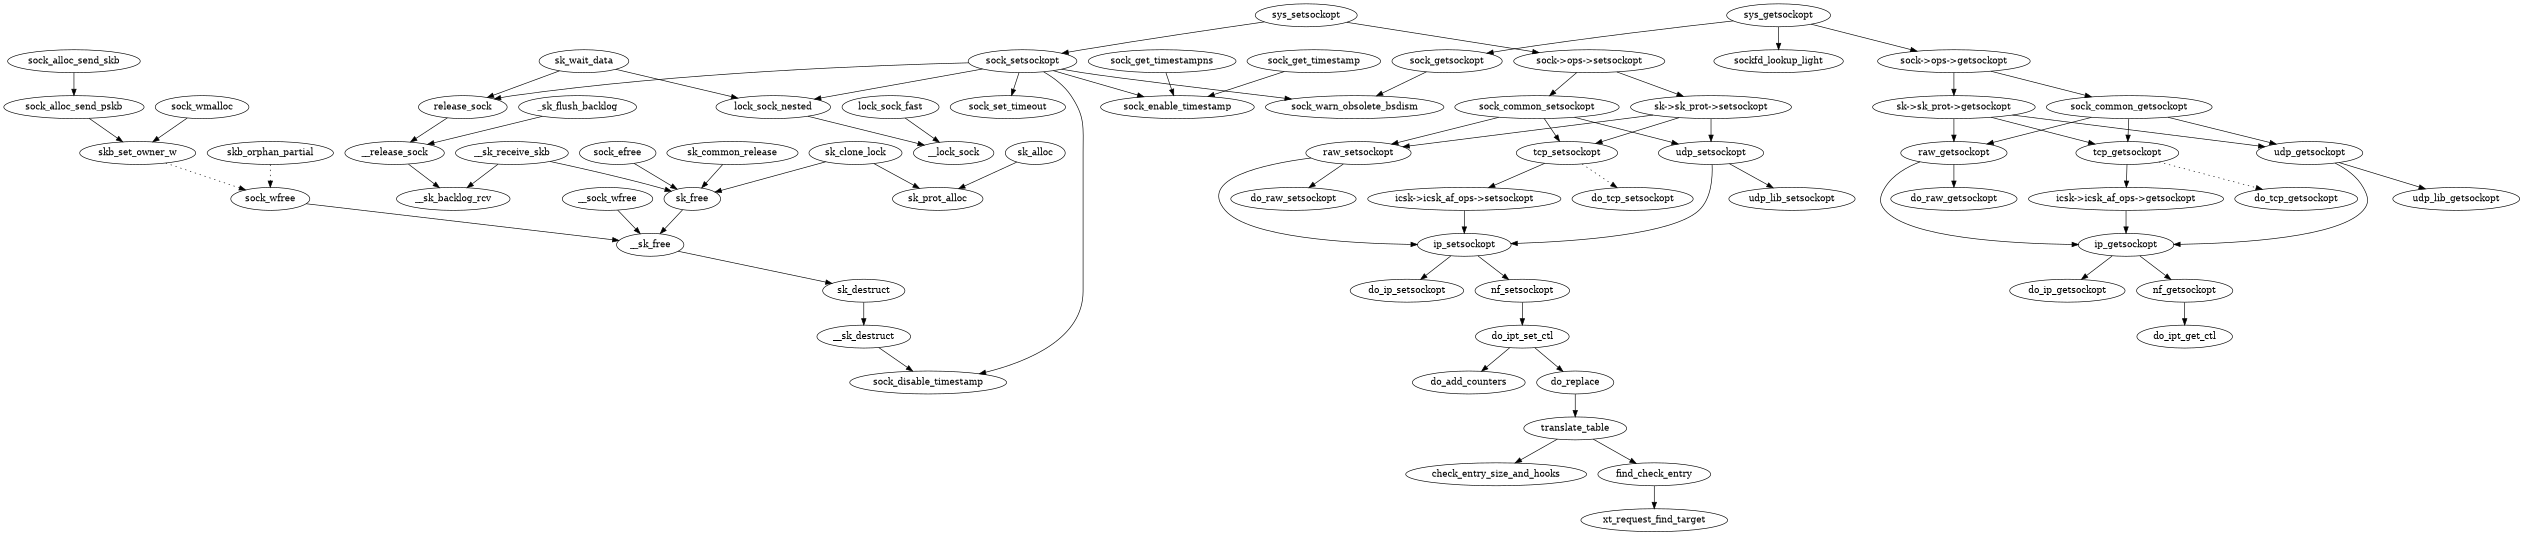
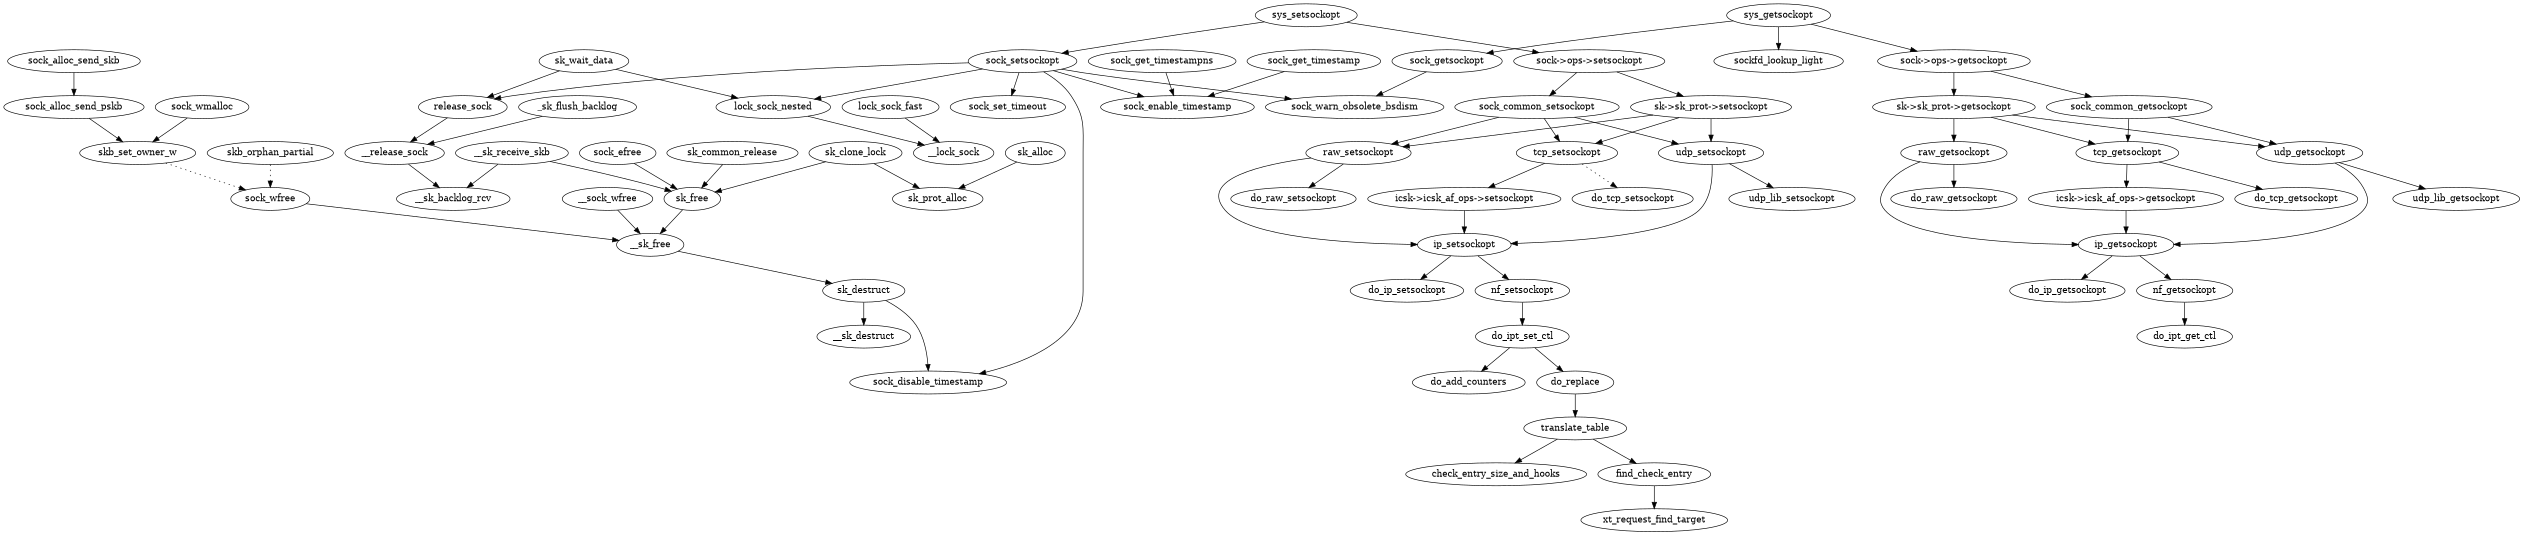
  digraph {
    edge [style=solid]
    sock_getsockopt
    sock_warn_obsolete_bsdism
    sock_wfree
    __sk_free
    sk_destruct
    __sk_destruct
    lock_sock_fast
    __lock_sock
    __sock_wfree
    sock_disable_timestamp
    sock_efree
    sk_free
    sock_get_timestamp
    sock_enable_timestamp
    sys_setsockopt
    sock_setsockopt
    "sock->ops->setsockopt"
    sock_set_timeout
    lock_sock_nested
    release_sock
    sock_common_setsockopt
    "sk->sk_prot->setsockopt"
    __release_sock
    tcp_setsockopt
    udp_setsockopt
    raw_setsockopt
    "icsk->icsk_af_ops->setsockopt"
    do_tcp_setsockopt
    ip_setsockopt
    udp_lib_setsockopt
    do_raw_setsockopt
    do_ip_setsockopt
    nf_setsockopt
    do_ipt_set_ctl
    do_add_counters
    do_replace
    translate_table
    check_entry_size_and_hooks
    find_check_entry
    xt_request_find_target
    sys_getsockopt
    sockfd_lookup_light
    "sock->ops->getsockopt"
    sock_common_getsockopt
    "sk->sk_prot->getsockopt"
    tcp_getsockopt
    udp_getsockopt
    raw_getsockopt
    "icsk->icsk_af_ops->getsockopt"
    do_tcp_getsockopt
    ip_getsockopt
    udp_lib_getsockopt
    do_raw_getsockopt
    do_ip_getsockopt
    nf_getsockopt
    do_ipt_get_ctl
    __sk_backlog_rcv
    _sk_flush_backlog
    sk_common_release
    sock_alloc_send_skb
    sock_alloc_send_pskb
    skb_set_owner_w
    sock_get_timestampns
    sock_wmalloc
    sk_clone_lock
    sk_prot_alloc
    sk_alloc
    __sk_receive_skb
    sk_wait_data
    skb_orphan_partial
    sock_getsockopt -> sock_warn_obsolete_bsdism
    sock_wfree -> __sk_free
    __sk_free -> sk_destruct
    sk_destruct -> __sk_destruct
-   __sk_destruct -> sock_disable_timestamp
+   sk_destruct -> sock_disable_timestamp
    lock_sock_fast -> __lock_sock
    __sock_wfree -> __sk_free
    sock_efree -> sk_free
    sk_free -> __sk_free
    sock_get_timestamp -> sock_enable_timestamp
    sys_setsockopt -> sock_setsockopt
    sys_setsockopt -> "sock->ops->setsockopt"
    sock_setsockopt -> sock_warn_obsolete_bsdism
    sock_setsockopt -> sock_disable_timestamp
    sock_setsockopt -> sock_enable_timestamp
    sock_setsockopt -> sock_set_timeout
    sock_setsockopt -> lock_sock_nested
    sock_setsockopt -> release_sock
    "sock->ops->setsockopt" -> sock_common_setsockopt
    "sock->ops->setsockopt" -> "sk->sk_prot->setsockopt"
    lock_sock_nested -> __lock_sock
    release_sock -> __release_sock
    sock_common_setsockopt -> tcp_setsockopt
    sock_common_setsockopt -> udp_setsockopt
    sock_common_setsockopt -> raw_setsockopt
    "sk->sk_prot->setsockopt" -> tcp_setsockopt
    "sk->sk_prot->setsockopt" -> udp_setsockopt
    "sk->sk_prot->setsockopt" -> raw_setsockopt
    __release_sock -> __sk_backlog_rcv
    tcp_setsockopt -> "icsk->icsk_af_ops->setsockopt"
    tcp_setsockopt -> do_tcp_setsockopt [style=dotted]
    udp_setsockopt -> ip_setsockopt
    udp_setsockopt -> udp_lib_setsockopt
    raw_setsockopt -> ip_setsockopt
    raw_setsockopt -> do_raw_setsockopt
    "icsk->icsk_af_ops->setsockopt" -> ip_setsockopt
    ip_setsockopt -> do_ip_setsockopt
    ip_setsockopt -> nf_setsockopt
    nf_setsockopt -> do_ipt_set_ctl
    do_ipt_set_ctl -> do_add_counters
    do_ipt_set_ctl -> do_replace
    do_replace -> translate_table
    translate_table -> check_entry_size_and_hooks
    translate_table -> find_check_entry
    find_check_entry -> xt_request_find_target
    sys_getsockopt -> sock_getsockopt
    sys_getsockopt -> sockfd_lookup_light
    sys_getsockopt -> "sock->ops->getsockopt"
    "sock->ops->getsockopt" -> sock_common_getsockopt
    "sock->ops->getsockopt" -> "sk->sk_prot->getsockopt"
    sock_common_getsockopt -> tcp_getsockopt
    sock_common_getsockopt -> udp_getsockopt
-   sock_common_getsockopt -> raw_getsockopt
    "sk->sk_prot->getsockopt" -> tcp_getsockopt
    "sk->sk_prot->getsockopt" -> udp_getsockopt
    "sk->sk_prot->getsockopt" -> raw_getsockopt
    tcp_getsockopt -> "icsk->icsk_af_ops->getsockopt"
-   tcp_getsockopt -> do_tcp_getsockopt [style=dotted]
+   tcp_getsockopt -> do_tcp_getsockopt
    udp_getsockopt -> ip_getsockopt
    udp_getsockopt -> udp_lib_getsockopt
    raw_getsockopt -> ip_getsockopt
    raw_getsockopt -> do_raw_getsockopt
    "icsk->icsk_af_ops->getsockopt" -> ip_getsockopt
    ip_getsockopt -> do_ip_getsockopt
    ip_getsockopt -> nf_getsockopt
    nf_getsockopt -> do_ipt_get_ctl
    _sk_flush_backlog -> __release_sock
    sk_common_release -> sk_free
    sock_alloc_send_skb -> sock_alloc_send_pskb
    sock_alloc_send_pskb -> skb_set_owner_w
    skb_set_owner_w -> sock_wfree [style=dotted]
    sock_get_timestampns -> sock_enable_timestamp
    sock_wmalloc -> skb_set_owner_w
    sk_clone_lock -> sk_free
    sk_clone_lock -> sk_prot_alloc
    sk_alloc -> sk_prot_alloc
    __sk_receive_skb -> sk_free
    __sk_receive_skb -> __sk_backlog_rcv
    sk_wait_data -> lock_sock_nested
    sk_wait_data -> release_sock
    skb_orphan_partial -> sock_wfree [style=dotted]
  }
